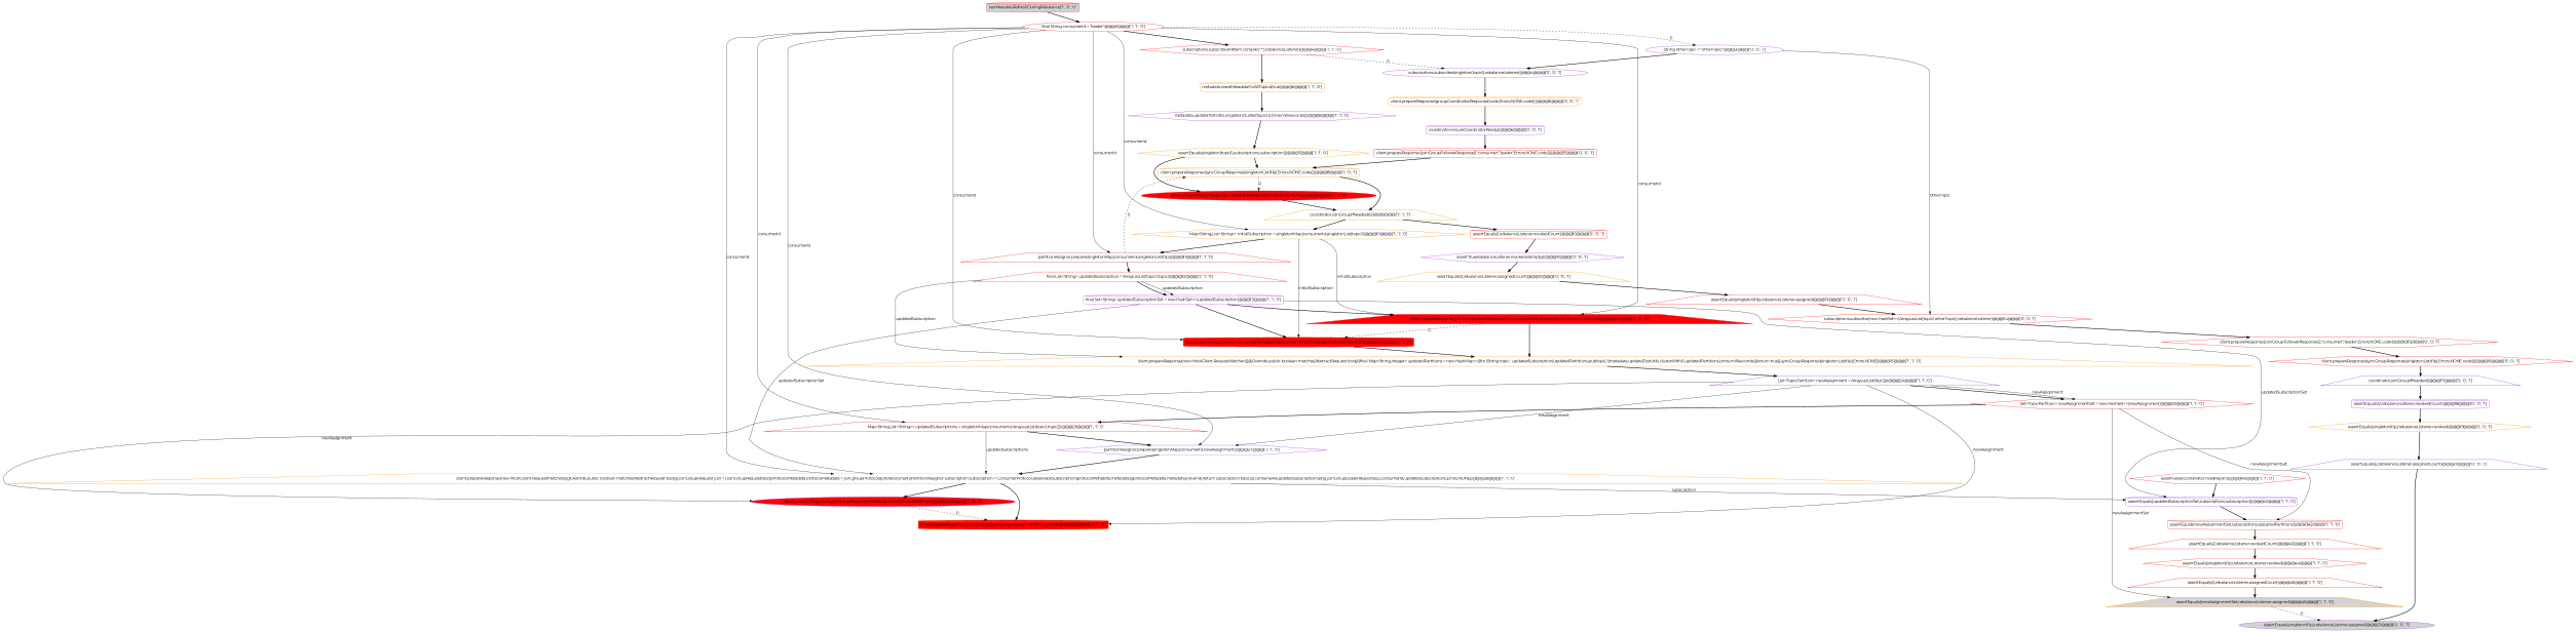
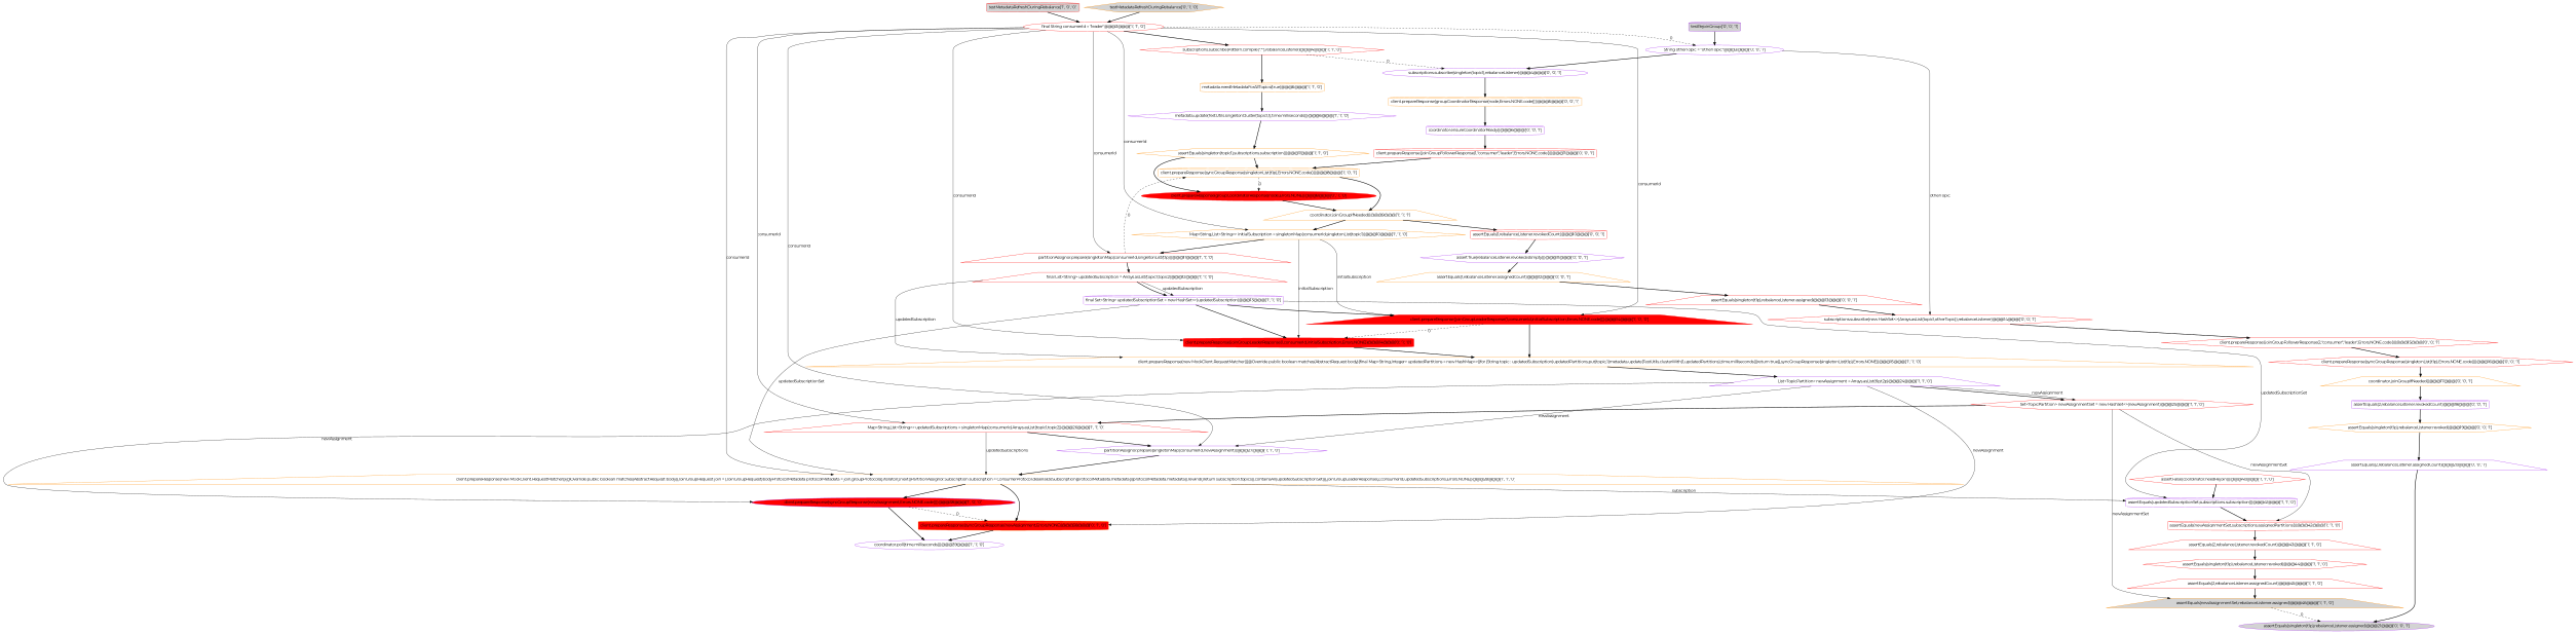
  digraph {
    fontname=Montserrat
    node [color=red fillcolor=white fontname=Montserrat shape=trapezium style=filled]
    edge [fontname=Montserrat style=bold]
    n1 [label="final List<String> updatedSubscription = Arrays.asList(topic1,topic2)@@@12@@@['1', '1', '0']"]
    n2 [color=purple label="final Set<String> updatedSubscriptionSet = new HashSet<>(updatedSubscription)@@@13@@@['1', '1', '0']" shape=cylinder]
    n3 [color=darkorange label="client.prepareResponse(new MockClient.RequestMatcher(){@Override public boolean matches(AbstractRequest body){final Map<String,Integer> updatedPartitions = new HashMap<>()for (String topic : updatedSubscription)updatedPartitions.put(topic,1)metadata.update(TestUtils.clusterWith(1,updatedPartitions),time.milliseconds())return true}},syncGroupResponse(singletonList(t1p),Errors.NONE))@@@15@@@['1', '1', '0']"]
    n4 [color=darkorange label="client.prepareResponse(new MockClient.RequestMatcher(){@Override public boolean matches(AbstractRequest body){JoinGroupRequest join = (JoinGroupRequest)bodyProtocolMetadata protocolMetadata = join.groupProtocols().iterator().next()PartitionAssignor.Subscription subscription = ConsumerProtocol.deserializeSubscription(protocolMetadata.metadata())protocolMetadata.metadata().rewind()return subscription.topics().containsAll(updatedSubscriptionSet)}},joinGroupLeaderResponse(2,consumerId,updatedSubscriptions,Errors.NONE))@@@28@@@['1', '1', '0']"]
    n5 [fillcolor=red label="client.prepareResponse(joinGroupLeaderResponse(1,consumerId,initialSubscription,Errors.NONE.code()))@@@14@@@['1', '0', '0']"]
    n6 [color=purple label="assertEquals(updatedSubscriptionSet,subscriptions.subscription())@@@41@@@['1', '1', '0']" shape=cylinder]
    n7 [fillcolor=red label="client.prepareResponse(joinGroupLeaderResponse(1,consumerId,initialSubscription,Errors.NONE))@@@14@@@['0', '1', '0']" shape=cylinder]
    n8 [color=purple label="List<TopicPartition> newAssignment = Arrays.asList(t1p,t2p)@@@24@@@['1', '1', '0']"]
    n9 [color=darkorange label="assertEquals(singleton(topic1),subscriptions.subscription())@@@7@@@['1', '1', '0']" shape=hexagon]
    n10 [color=darkorange label="client.prepareResponse(syncGroupResponse(singletonList(t1p),Errors.NONE.code()))@@@8@@@['1', '0', '1']" shape=cylinder]
    n11 [fillcolor=red label="client.prepareResponse(groupCoordinatorResponse(node,Errors.NONE))@@@8@@@['0', '1', '0']" shape=ellipse]
    n12 [color=darkorange label="coordinator.joinGroupIfNeeded()@@@9@@@['1', '1', '1']"]
    n13 [color=purple label="assertEquals(2,rebalanceListener.revokedCount)@@@18@@@['0', '0', '1']" shape=cylinder]
    n14 [color=darkorange label="assertEquals(singleton(t1p),rebalanceListener.revoked)@@@19@@@['0', '0', '1']" shape=hexagon]
    n15 [color=purple label="assertEquals(2,rebalanceListener.assignedCount)@@@20@@@['0', '0', '1']"]
    n16 [color=darkorange fillcolor=red label="client.prepareResponse(syncGroupResponse(newAssignment,Errors.NONE))@@@38@@@['0', '1', '0']" shape=cylinder]
+   n17 [color=purple label="coordinator.poll(time.milliseconds())@@@39@@@['1', '1', '0']" shape=ellipse]
    n18 [color=purple label="partitionAssignor.prepare(singletonMap(consumerId,newAssignment))@@@27@@@['1', '1', '0']" shape=hexagon]
    n19 [color=purple fillcolor=red label="client.prepareResponse(syncGroupResponse(newAssignment,Errors.NONE.code()))@@@38@@@['1', '0', '0']" shape=ellipse]
    n20 [color=purple label="subscriptions.subscribe(singleton(topic1),rebalanceListener)@@@4@@@['0', '0', '1']" shape=ellipse]
    n21 [color=darkorange label="client.prepareResponse(groupCoordinatorResponse(node,Errors.NONE.code()))@@@5@@@['0', '0', '1']" shape=cylinder]
    n22 [color=purple label="coordinator.ensureCoordinatorReady()@@@6@@@['0', '0', '1']" shape=cylinder]
    n23 [label="partitionAssignor.prepare(singletonMap(consumerId,singletonList(t1p)))@@@11@@@['1', '1', '0']"]
    n24 [fillcolor=lightgray label="testMetadataRefreshDuringRebalance['1', '0', '0']" shape=cylinder]
    n25 [label="final String consumerId = \"leader\"@@@3@@@['1', '1', '0']" shape=ellipse]
    n26 [color=purple label="String otherTopic = \"otherTopic\"@@@3@@@['0', '0', '1']" shape=ellipse]
    n27 [color=darkorange label="Map<String,List<String>> initialSubscription = singletonMap(consumerId,singletonList(topic1))@@@10@@@['1', '1', '0']" shape=hexagon]
    n28 [label="subscriptions.subscribe(Pattern.compile(\".*\"),rebalanceListener)@@@4@@@['1', '1', '0']" shape=hexagon]
    n29 [label="Map<String,List<String>> updatedSubscriptions = singletonMap(consumerId,Arrays.asList(topic1,topic2))@@@26@@@['1', '1', '0']"]
    n30 [label="assertEquals(1,rebalanceListener.revokedCount)@@@10@@@['0', '0', '1']" shape=cylinder]
    n31 [label="client.prepareResponse(joinGroupFollowerResponse(1,\"consumer\",\"leader\",Errors.NONE.code()))@@@7@@@['0', '0', '1']" shape=cylinder]
    n32 [label="assertEquals(newAssignmentSet,subscriptions.assignedPartitions())@@@42@@@['1', '1', '0']" shape=cylinder]
    n33 [label="assertEquals(singleton(t1p),rebalanceListener.assigned)@@@13@@@['0', '0', '1']"]
    n34 [label="subscriptions.subscribe(new HashSet<>(Arrays.asList(topic1,otherTopic)),rebalanceListener)@@@14@@@['0', '0', '1']" shape=hexagon]
    n35 [label="client.prepareResponse(joinGroupFollowerResponse(2,\"consumer\",\"leader\",Errors.NONE.code()))@@@15@@@['0', '0', '1']" shape=hexagon]
    n36 [color=purple label="metadata.update(TestUtils.singletonCluster(topic1,1),time.milliseconds())@@@6@@@['1', '1', '0']" shape=hexagon]
    n37 [color=darkorange label="metadata.needMetadataForAllTopics(true)@@@5@@@['1', '1', '0']" shape=cylinder]
-   n38 [color=purple label="coordinator.joinGroupIfNeeded()@@@17@@@['0', '0', '1']"]
+   n38 [color=darkorange label="coordinator.joinGroupIfNeeded()@@@17@@@['0', '0', '1']"]
    n39 [label="Set<TopicPartition> newAssignmentSet = new HashSet<>(newAssignment)@@@25@@@['1', '1', '0']" shape=hexagon]
    n40 [color=darkorange fillcolor=lightgray label="assertEquals(newAssignmentSet,rebalanceListener.assigned)@@@46@@@['1', '1', '0']"]
    n41 [label="client.prepareResponse(syncGroupResponse(singletonList(t1p),Errors.NONE.code()))@@@16@@@['0', '0', '1']" shape=hexagon]
+   n42 [color=purple fillcolor=lightgray label="testRejoinGroup['0', '0', '1']" shape=cylinder]
    n43 [label="assertEquals(2,rebalanceListener.revokedCount)@@@43@@@['1', '1', '0']"]
    n44 [label="assertEquals(singleton(t1p),rebalanceListener.revoked)@@@44@@@['1', '1', '0']" shape=hexagon]
    n45 [color=purple label="assertTrue(rebalanceListener.revoked.isEmpty())@@@11@@@['0', '0', '1']" shape=hexagon]
    n46 [label="assertEquals(2,rebalanceListener.assignedCount)@@@45@@@['1', '1', '0']"]
    n47 [color=purple fillcolor=lightgray label="assertEquals(singleton(t1p),rebalanceListener.assigned)@@@21@@@['0', '0', '1']" shape=ellipse]
+   n48 [color=darkorange fillcolor=lightgray label="testMetadataRefreshDuringRebalance['0', '1', '0']" shape=hexagon]
    n49 [label="assertFalse(coordinator.needRejoin())@@@40@@@['1', '1', '0']" shape=hexagon]
    n50 [color=darkorange label="assertEquals(1,rebalanceListener.assignedCount)@@@12@@@['0', '0', '1']"]
    n1 -> n2
    n1 -> n2 [label=updatedSubscription style=solid]
    n1 -> n3 [label=updatedSubscription style=solid]
    n2 -> n4 [label=updatedSubscriptionSet style=solid]
    n2 -> n5
    n2 -> n6 [label=updatedSubscriptionSet style=solid]
    n2 -> n7
    n3 -> n8
    n4 -> n6 [label=subscription style=solid]
    n4 -> n16
    n4 -> n19
    n5 -> n3
    n5 -> n7 [label=0 style=dashed]
    n6 -> n32
    n7 -> n3
    n8 -> n16 [label=newAssignment style=solid]
    n8 -> n18 [label=newAssignment style=solid]
    n8 -> n19 [label=newAssignment style=solid]
    n8 -> n39
    n8 -> n39 [label=newAssignment style=solid]
    n9 -> n10
    n9 -> n11
    n10 -> n11 [label=0 style=dashed]
    n10 -> n12
    n11 -> n12
    n12 -> n27
    n12 -> n30
    n13 -> n14
    n14 -> n15
    n15 -> n47
+   n16 -> n17
    n18 -> n4
    n19 -> n16 [label=0 style=dashed]
+   n19 -> n17
    n20 -> n21
    n21 -> n22
    n22 -> n31
    n23 -> n1
    n23 -> n10 [label=0 style=dashed]
    n24 -> n25
    n25 -> n4 [label=consumerId style=solid]
    n25 -> n5 [label=consumerId style=solid]
    n25 -> n7 [label=consumerId style=solid]
    n25 -> n18 [label=consumerId style=solid]
    n25 -> n23 [label=consumerId style=solid]
    n25 -> n26 [label=0 style=dashed]
    n25 -> n27 [label=consumerId style=solid]
    n25 -> n28
    n25 -> n29 [label=consumerId style=solid]
    n26 -> n20
    n26 -> n34 [label=otherTopic style=solid]
    n27 -> n5 [label=initialSubscription style=solid]
    n27 -> n7 [label=initialSubscription style=solid]
    n27 -> n23
    n28 -> n20 [label=0 style=dashed]
    n28 -> n37
    n29 -> n4 [label=updatedSubscriptions style=solid]
    n29 -> n18
    n30 -> n45
    n31 -> n10
    n32 -> n43
    n33 -> n34
    n34 -> n35
    n35 -> n41
    n36 -> n9
    n37 -> n36
    n38 -> n13
    n39 -> n29
    n39 -> n32 [label=newAssignmentSet style=solid]
    n39 -> n40 [label=newAssignmentSet style=solid]
    n40 -> n47 [label=0 style=dashed]
    n41 -> n38
+   n42 -> n26
    n43 -> n44
    n44 -> n46
    n45 -> n50
    n46 -> n40
+   n48 -> n25
    n49 -> n6
    n50 -> n33
  }
